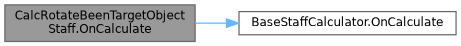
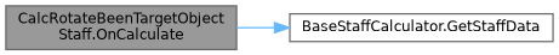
  digraph {
    rankdir=LR
    node [fontname=Helvetica fontsize=10 shape=box style=filled]
    n1 [color=gray40 fillcolor=grey60 fontcolor=black height=0.2 label="CalcRotateBeenTargetObject\lStaff.OnCalculate" width=0.4]
-   n2 [color=grey40 fillcolor=white height=0.2 label="BaseStaffCalculator.OnCalculate" width=0.4]
+   n2 [color=grey40 fillcolor=white height=0.2 label="BaseStaffCalculator.GetStaffData" width=0.4]
    n1 -> n2 [color=steelblue1 fontname=Helvetica fontsize=10 labelfontname=Helvetica labelfontsize=10 style=solid]
  }
